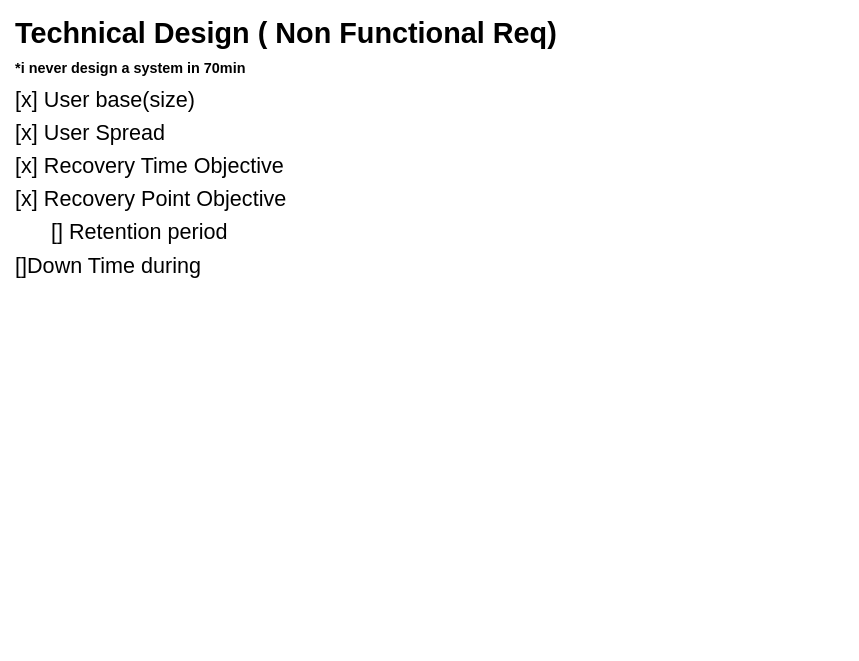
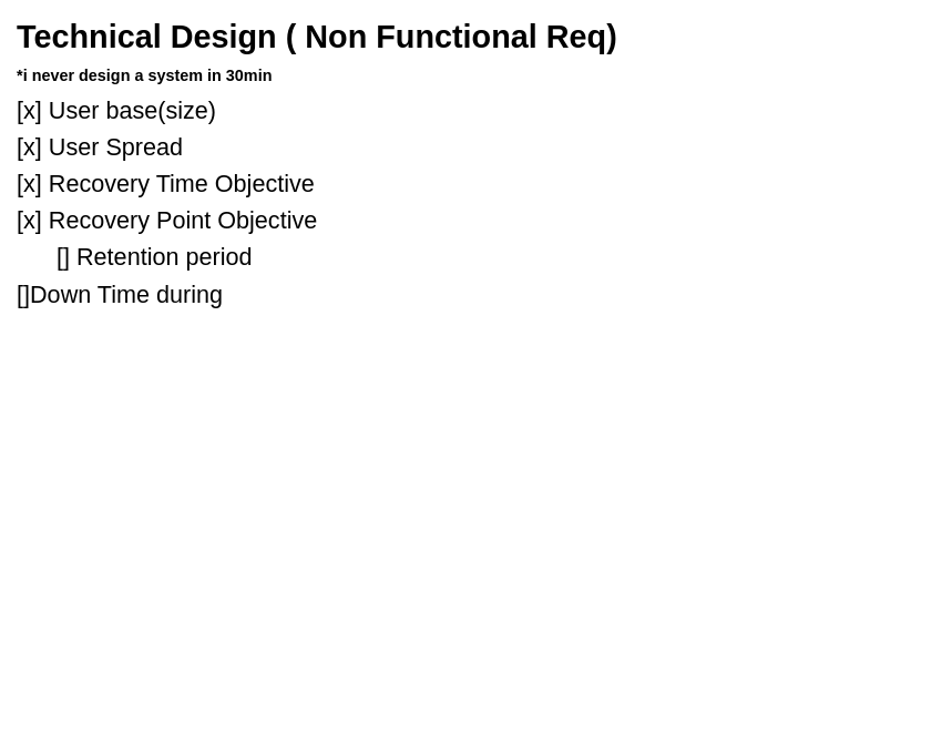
  <mxCell id="0" />
  <mxCell id="1" parent="0" />
- <mxCell id="2" value="&lt;h1&gt;&lt;span style=&quot;font-size: 48px&quot;&gt;Technical Design ( Non Functional Req)&amp;nbsp;&amp;nbsp;&lt;/span&gt;&lt;/h1&gt;&lt;h1&gt;*i never design a system in 70min&lt;/h1&gt;&lt;p&gt;&lt;font style=&quot;font-size: 36px&quot;&gt;[x] User base(size)&lt;/font&gt;&lt;/p&gt;&lt;p&gt;&lt;font style=&quot;font-size: 36px&quot;&gt;[x] User Spread&lt;/font&gt;&lt;/p&gt;&lt;p&gt;&lt;font style=&quot;font-size: 36px&quot;&gt;[x] Recovery Time Objective&lt;/font&gt;&lt;/p&gt;&lt;p&gt;&lt;font style=&quot;font-size: 36px&quot;&gt;&lt;/font&gt;&lt;/p&gt;&lt;p&gt;&lt;font style=&quot;font-size: 36px&quot;&gt;[x] Recovery Point Objective&lt;/font&gt;&lt;/p&gt;&lt;div&gt;&lt;font style=&quot;font-size: 36px&quot;&gt;&amp;nbsp; &amp;nbsp; &amp;nbsp; [] Retention period&lt;/font&gt;&lt;/div&gt;&lt;p&gt;&lt;font style=&quot;font-size: 36px&quot;&gt;[]Down Time during&lt;/font&gt;&lt;/p&gt;&lt;p&gt;&lt;font style=&quot;font-size: 36px&quot;&gt;&lt;br&gt;&lt;/font&gt;&lt;/p&gt;" style="text;html=1;strokeColor=none;fillColor=none;spacing=5;spacingTop=-20;whiteSpace=wrap;overflow=hidden;rounded=0;" vertex="1" parent="1"><mxGeometry x="20" y="20" width="1390" height="1060" as="geometry" /></mxCell>
+ <mxCell id="2" value="&lt;h1&gt;&lt;span style=&quot;font-size: 48px&quot;&gt;Technical Design ( Non Functional Req)&amp;nbsp;&amp;nbsp;&lt;/span&gt;&lt;/h1&gt;&lt;h1&gt;*i never design a system in 30min&lt;/h1&gt;&lt;p&gt;&lt;font style=&quot;font-size: 36px&quot;&gt;[x] User base(size)&lt;/font&gt;&lt;/p&gt;&lt;p&gt;&lt;font style=&quot;font-size: 36px&quot;&gt;[x] User Spread&lt;/font&gt;&lt;/p&gt;&lt;p&gt;&lt;font style=&quot;font-size: 36px&quot;&gt;[x] Recovery Time Objective&lt;/font&gt;&lt;/p&gt;&lt;p&gt;&lt;font style=&quot;font-size: 36px&quot;&gt;&lt;/font&gt;&lt;/p&gt;&lt;p&gt;&lt;font style=&quot;font-size: 36px&quot;&gt;[x] Recovery Point Objective&lt;/font&gt;&lt;/p&gt;&lt;div&gt;&lt;font style=&quot;font-size: 36px&quot;&gt;&amp;nbsp; &amp;nbsp; &amp;nbsp; [] Retention period&lt;/font&gt;&lt;/div&gt;&lt;p&gt;&lt;font style=&quot;font-size: 36px&quot;&gt;[]Down Time during&lt;/font&gt;&lt;/p&gt;&lt;p&gt;&lt;font style=&quot;font-size: 36px&quot;&gt;&lt;br&gt;&lt;/font&gt;&lt;/p&gt;" style="text;html=1;strokeColor=none;fillColor=none;spacing=5;spacingTop=-20;whiteSpace=wrap;overflow=hidden;rounded=0;" vertex="1" parent="1"><mxGeometry x="20" y="20" width="1390" height="1060" as="geometry" /></mxCell>
